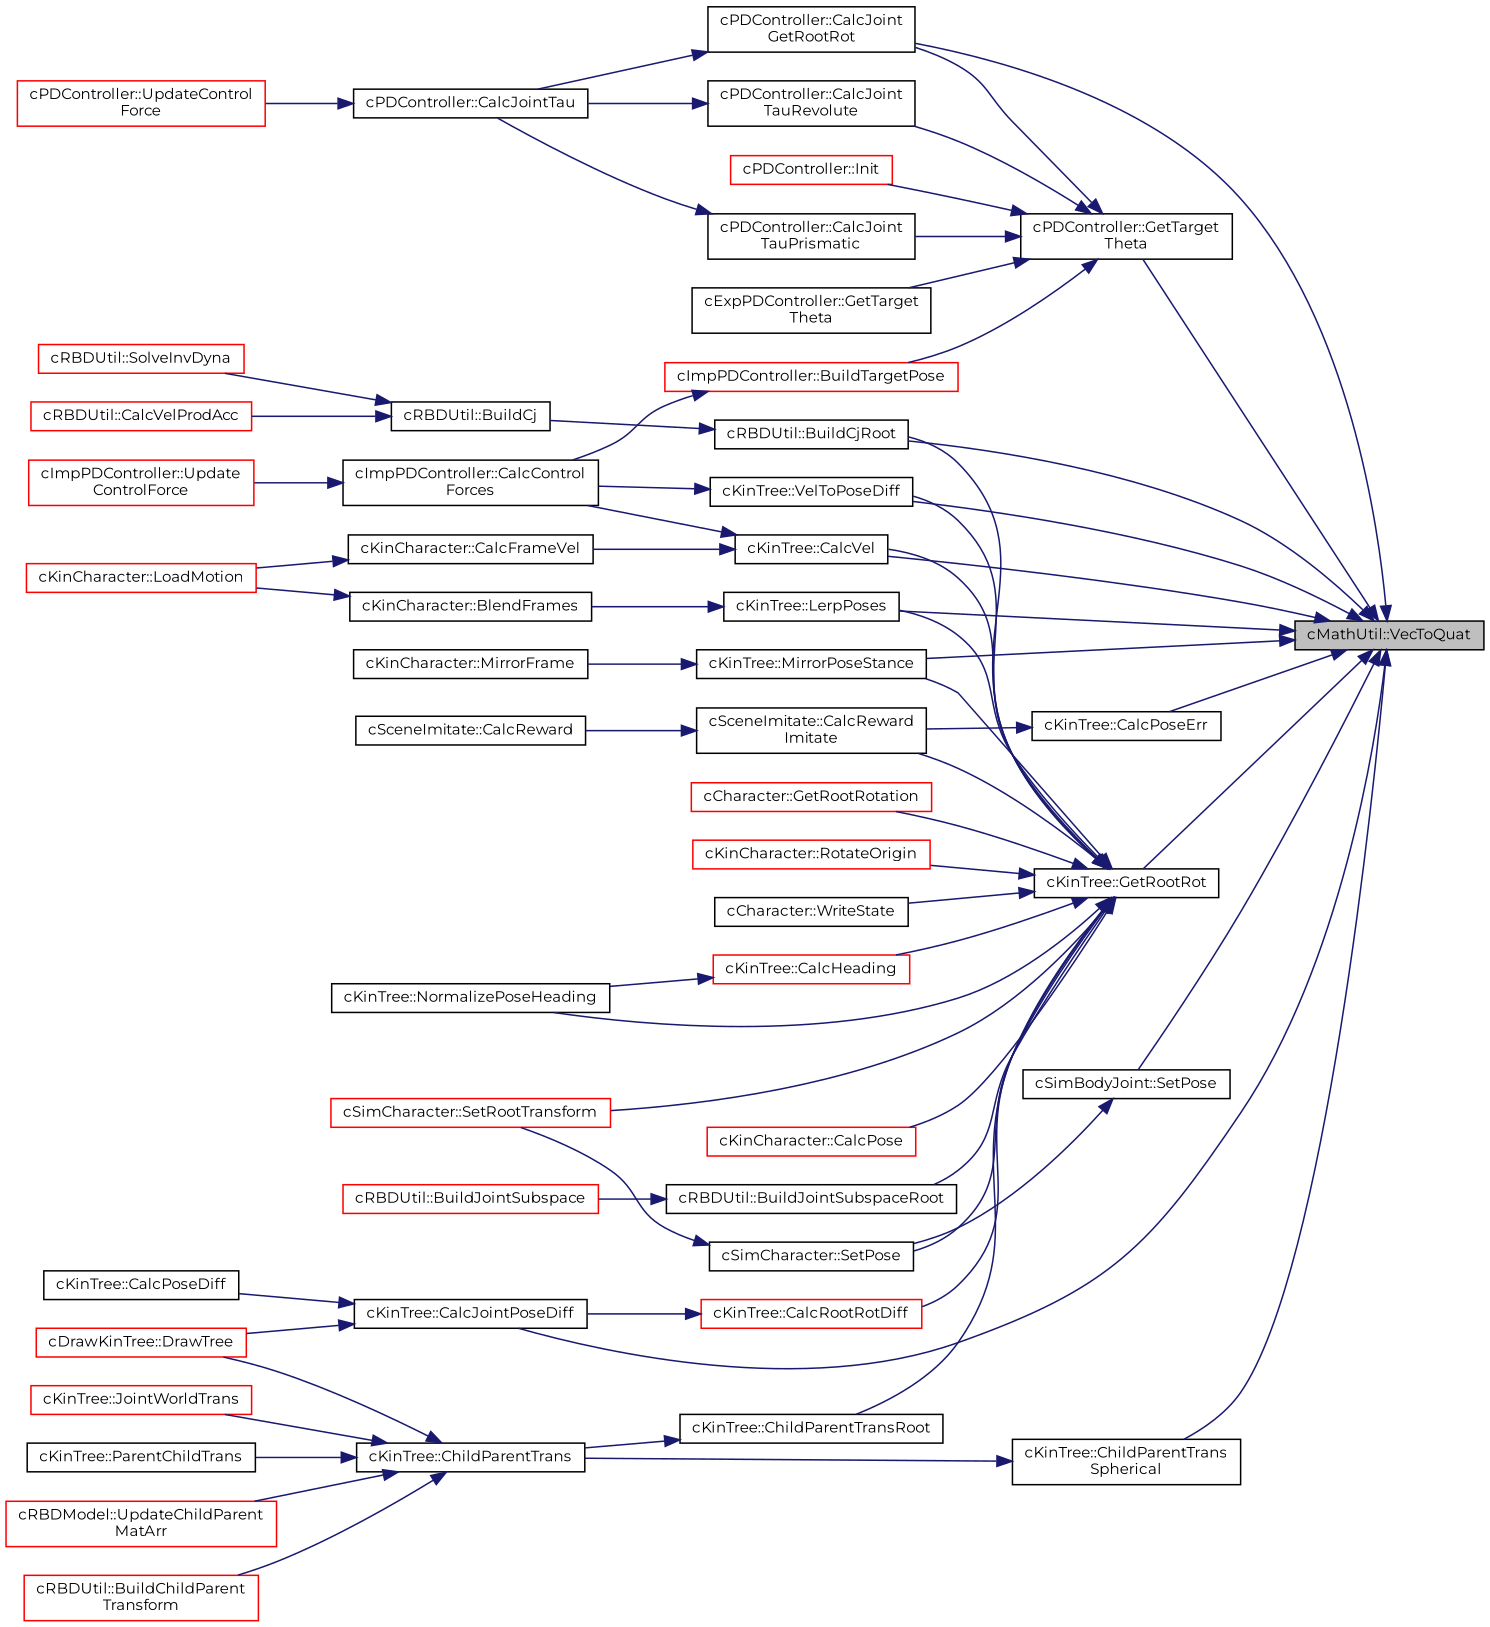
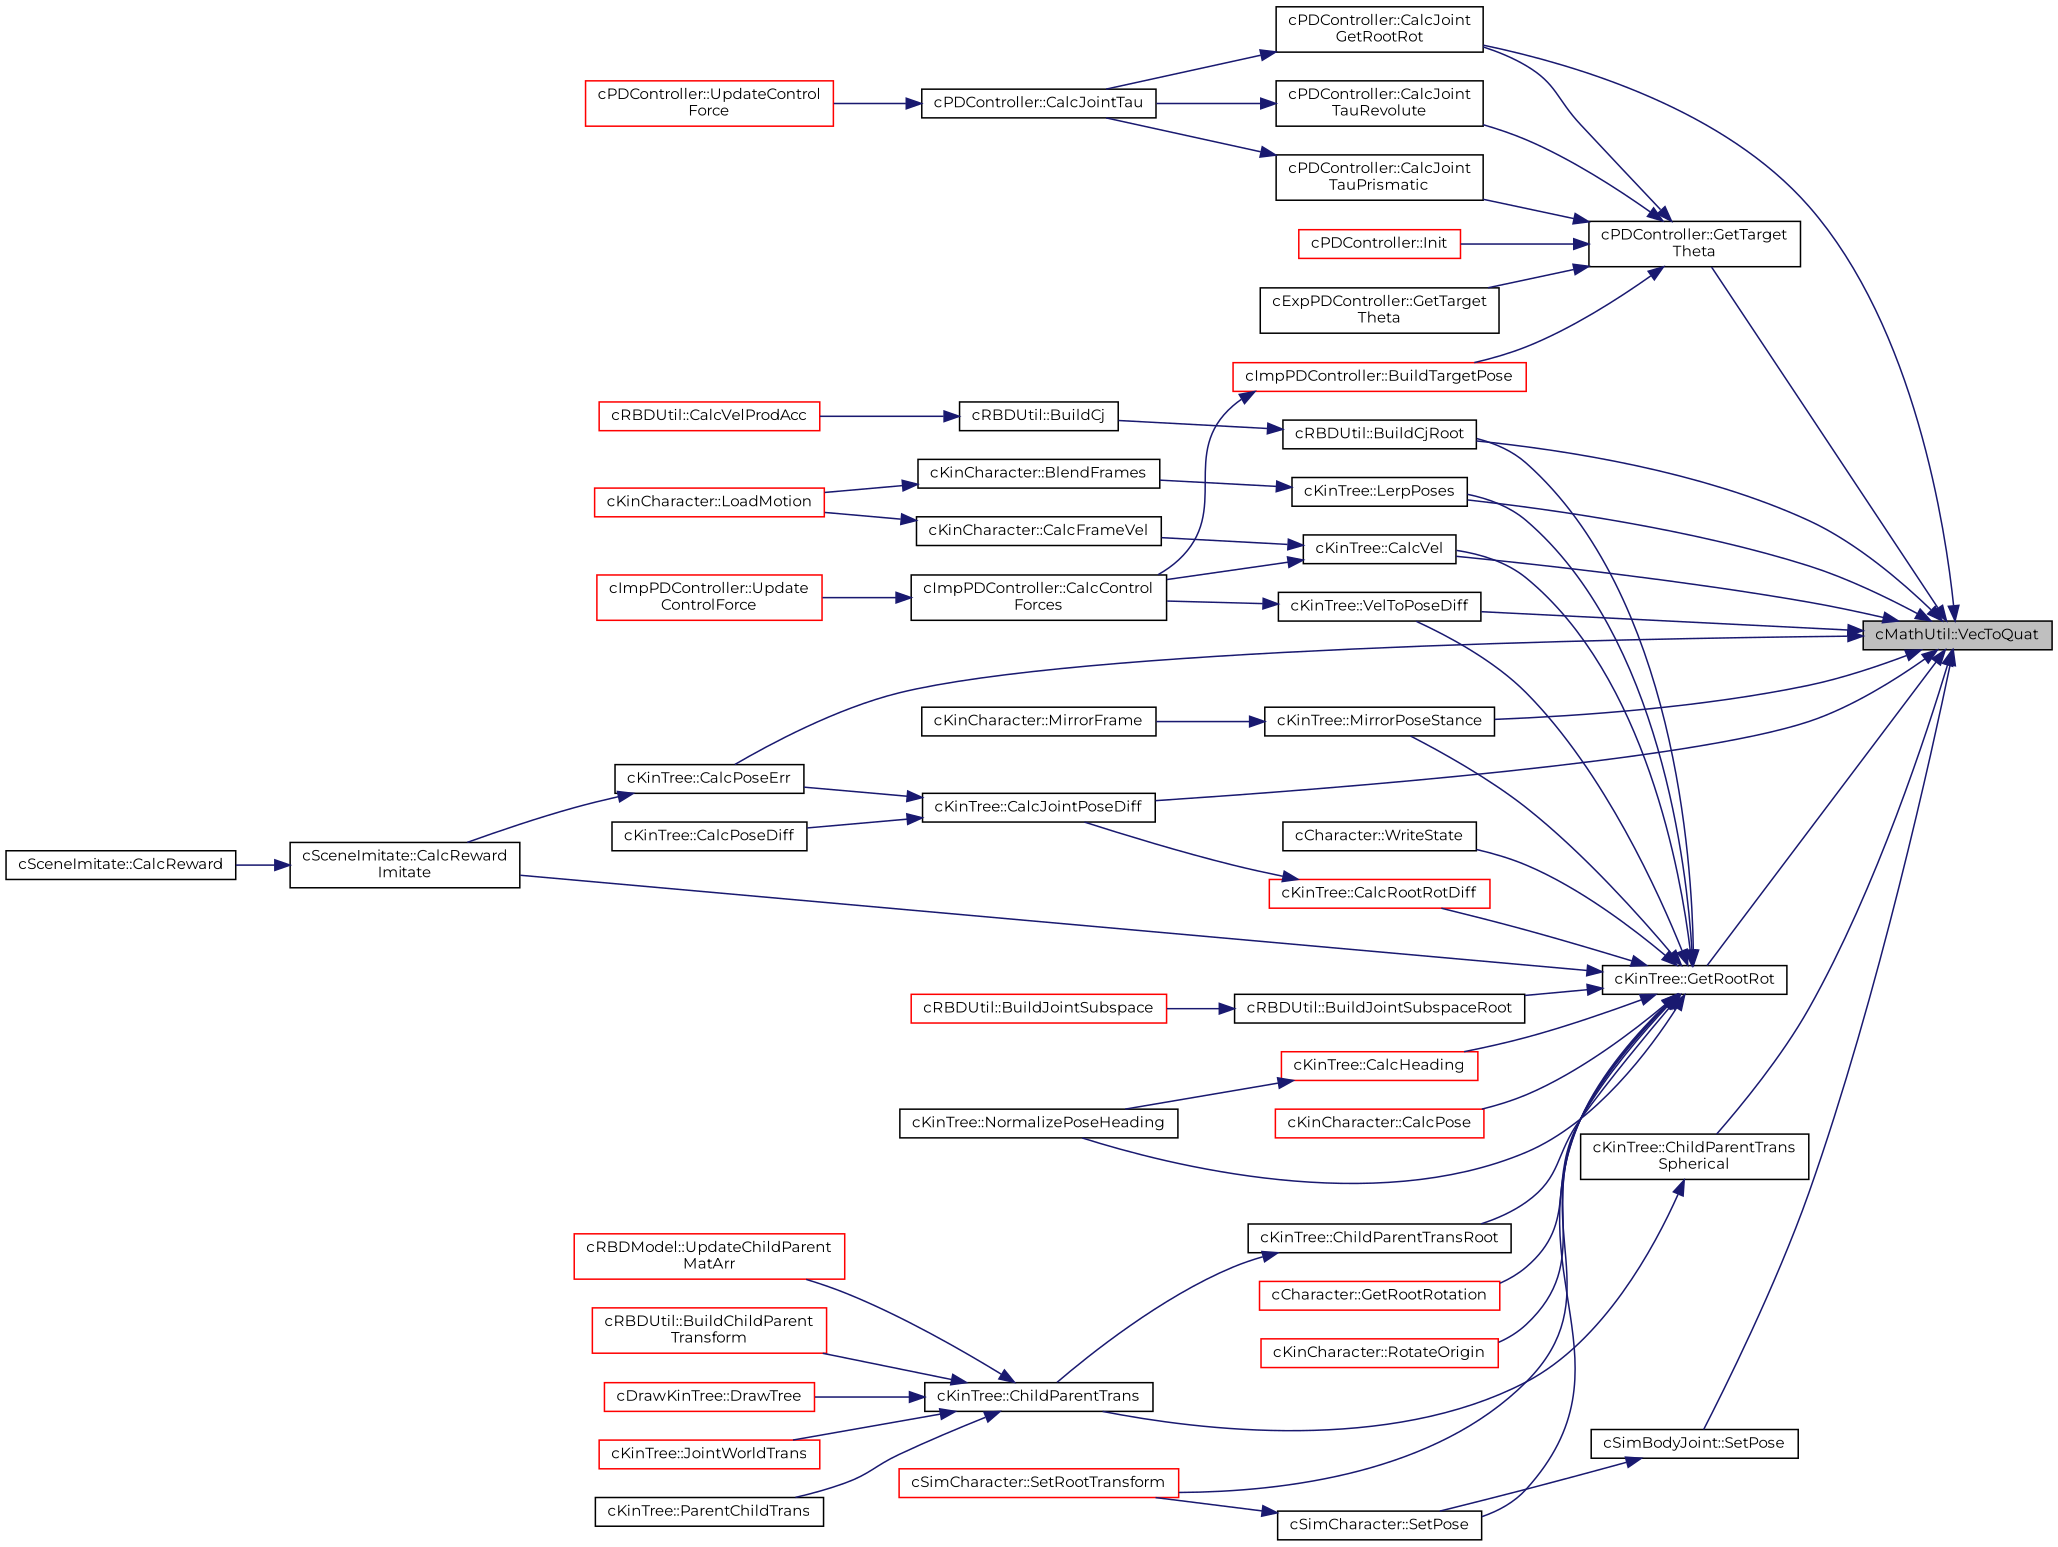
  digraph {
    fontname=Montserrat
    rankdir=RL
    node [color=black fillcolor=white fontname=Montserrat fontsize=10 shape=record style=filled]
    edge [color=midnightblue dir=back fontname=Montserrat fontsize=10 labelfontname=Helvetica labelfontsize=10 style=solid]
    n1 [fillcolor=grey75 fontcolor=black height=0.2 label="cMathUtil::VecToQuat" width=0.4]
    n2 [height=0.2 label="cRBDUtil::BuildCjRoot" width=0.4]
    n3 [height=0.2 label="cKinTree::CalcJointPoseDiff" width=0.4]
    n4 [height=0.2 label="cKinTree::CalcPoseErr" width=0.4]
    n5 [height=0.2 label="cPDController::CalcJoint\lGetRootRot" width=0.4]
    n6 [height=0.2 label="cKinTree::CalcVel" width=0.4]
    n7 [height=0.2 label="cKinTree::ChildParentTrans\lSpherical" width=0.4]
    n8 [height=0.2 label="cKinTree::GetRootRot" width=0.4]
    n9 [height=0.2 label="cKinTree::LerpPoses" width=0.4]
    n10 [height=0.2 label="cKinTree::MirrorPoseStance" width=0.4]
    n11 [height=0.2 label="cKinTree::VelToPoseDiff" width=0.4]
    n12 [height=0.2 label="cPDController::GetTarget\lTheta" width=0.4]
    n13 [height=0.2 label="cSimBodyJoint::SetPose" width=0.4]
    n14 [height=0.2 label="cRBDUtil::BuildCj" width=0.4]
    n15 [height=0.2 label="cKinTree::CalcPoseDiff" width=0.4]
    n16 [height=0.2 label="cSceneImitate::CalcReward\lImitate" width=0.4]
    n17 [height=0.2 label="cPDController::CalcJointTau" width=0.4]
    n18 [height=0.2 label="cImpPDController::CalcControl\lForces" width=0.4]
    n19 [height=0.2 label="cKinCharacter::CalcFrameVel" width=0.4]
    n20 [height=0.2 label="cKinTree::ChildParentTrans" width=0.4]
    n21 [height=0.2 label="cRBDUtil::BuildJointSubspaceRoot" width=0.4]
    n22 [color=red height=0.2 label="cKinTree::CalcHeading" width=0.4]
    n23 [height=0.2 label="cKinTree::NormalizePoseHeading" width=0.4]
    n24 [color=red height=0.2 label="cKinCharacter::CalcPose" width=0.4]
    n25 [color=red height=0.2 label="cKinTree::CalcRootRotDiff" width=0.4]
    n26 [height=0.2 label="cKinTree::ChildParentTransRoot" width=0.4]
    n27 [color=red height=0.2 label="cCharacter::GetRootRotation" width=0.4]
    n28 [color=red height=0.2 label="cKinCharacter::RotateOrigin" width=0.4]
    n29 [height=0.2 label="cSimCharacter::SetPose" width=0.4]
    n30 [color=red height=0.2 label="cSimCharacter::SetRootTransform" width=0.4]
    n31 [height=0.2 label="cCharacter::WriteState" width=0.4]
    n32 [height=0.2 label="cKinCharacter::BlendFrames" width=0.4]
    n33 [height=0.2 label="cKinCharacter::MirrorFrame" width=0.4]
    n34 [color=red height=0.2 label="cImpPDController::BuildTargetPose" width=0.4]
    n35 [height=0.2 label="cPDController::CalcJoint\lTauPrismatic" width=0.4]
    n36 [height=0.2 label="cPDController::CalcJoint\lTauRevolute" width=0.4]
    n37 [height=0.2 label="cExpPDController::GetTarget\lTheta" width=0.4]
    n38 [color=red height=0.2 label="cPDController::Init" width=0.4]
    n39 [color=red height=0.2 label="cRBDUtil::CalcVelProdAcc" width=0.4]
-   n40 [color=red height=0.2 label="cRBDUtil::SolveInvDyna" width=0.4]
    n41 [height=0.2 label="cSceneImitate::CalcReward" width=0.4]
    n42 [color=red height=0.2 label="cPDController::UpdateControl\lForce" width=0.4]
    n43 [color=red height=0.2 label="cImpPDController::Update\lControlForce" width=0.4]
    n44 [color=red height=0.2 label="cKinCharacter::LoadMotion" width=0.4]
    n45 [color=red height=0.2 label="cRBDUtil::BuildChildParent\lTransform" width=0.4]
    n46 [color=red height=0.2 label="cDrawKinTree::DrawTree" width=0.4]
    n47 [color=red height=0.2 label="cKinTree::JointWorldTrans" width=0.4]
    n48 [height=0.2 label="cKinTree::ParentChildTrans" width=0.4]
    n49 [color=red height=0.2 label="cRBDModel::UpdateChildParent\lMatArr" width=0.4]
    n50 [color=red height=0.2 label="cRBDUtil::BuildJointSubspace" width=0.4]
    n1 -> n2
    n1 -> n3
    n1 -> n4
    n1 -> n5
    n1 -> n6
    n1 -> n7
    n1 -> n8
    n1 -> n9
    n1 -> n10
    n1 -> n11
    n1 -> n12
    n1 -> n13
    n2 -> n14
-   n3 -> n46
+   n3 -> n4
    n3 -> n15
    n4 -> n16
    n5 -> n17
    n6 -> n18
    n6 -> n19
    n7 -> n20
    n8 -> n2
    n8 -> n6
    n8 -> n9
    n8 -> n10
    n8 -> n11
    n8 -> n16
    n8 -> n21
    n8 -> n22
    n8 -> n23
    n8 -> n24
    n8 -> n25
    n8 -> n26
    n8 -> n27
    n8 -> n28
    n8 -> n29
    n8 -> n30
    n8 -> n31
    n9 -> n32
    n10 -> n33
    n11 -> n18
    n12 -> n5
    n12 -> n34
    n12 -> n35
    n12 -> n36
    n12 -> n37
    n12 -> n38
    n13 -> n29
    n14 -> n39
-   n14 -> n40
    n16 -> n41
    n17 -> n42
    n18 -> n43
    n19 -> n44
    n20 -> n45
    n20 -> n46
    n20 -> n47
    n20 -> n48
    n20 -> n49
    n21 -> n50
    n22 -> n23
    n25 -> n3
    n26 -> n20
    n29 -> n30
    n32 -> n44
    n34 -> n18
    n35 -> n17
    n36 -> n17
  }
